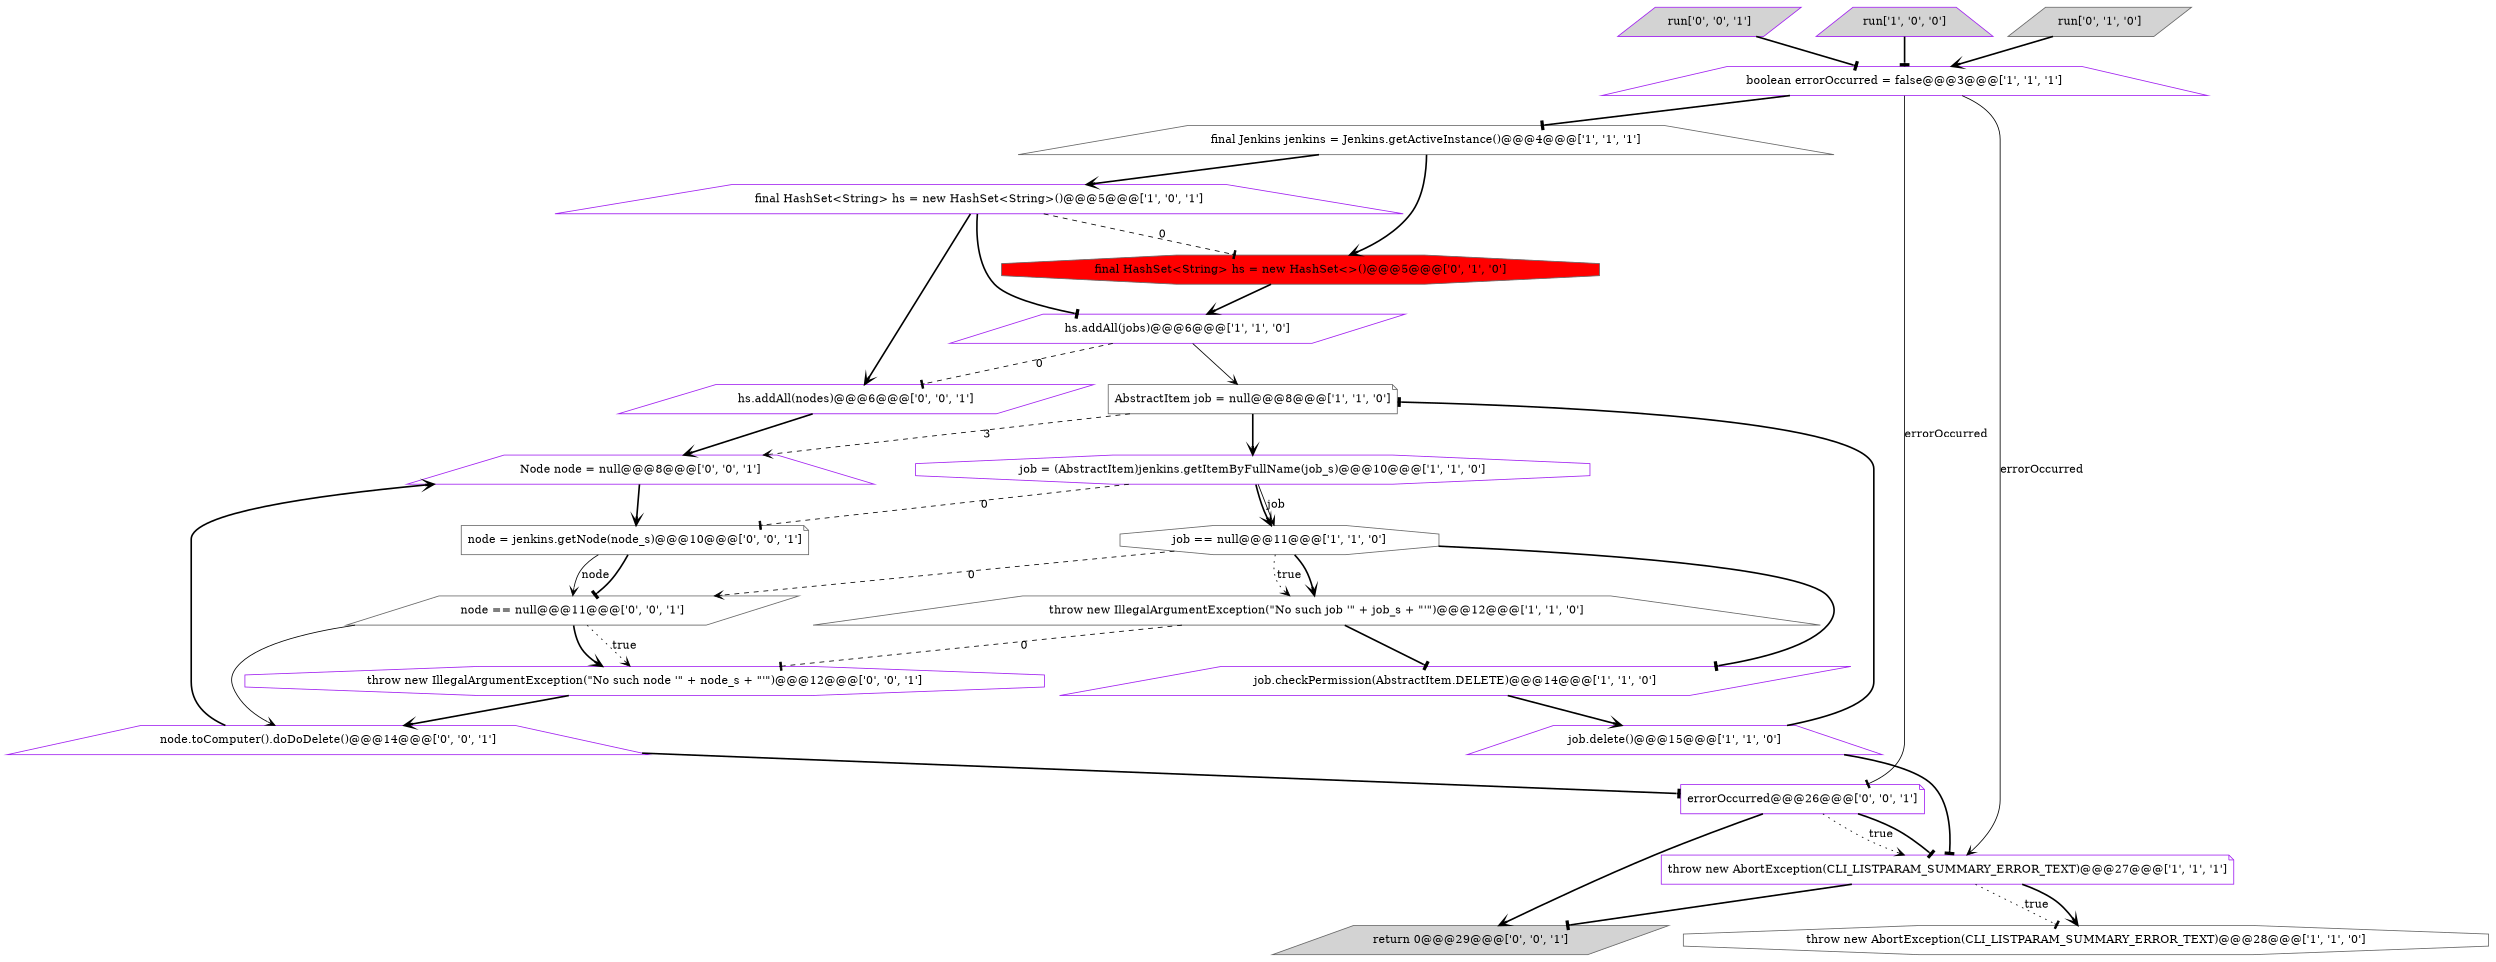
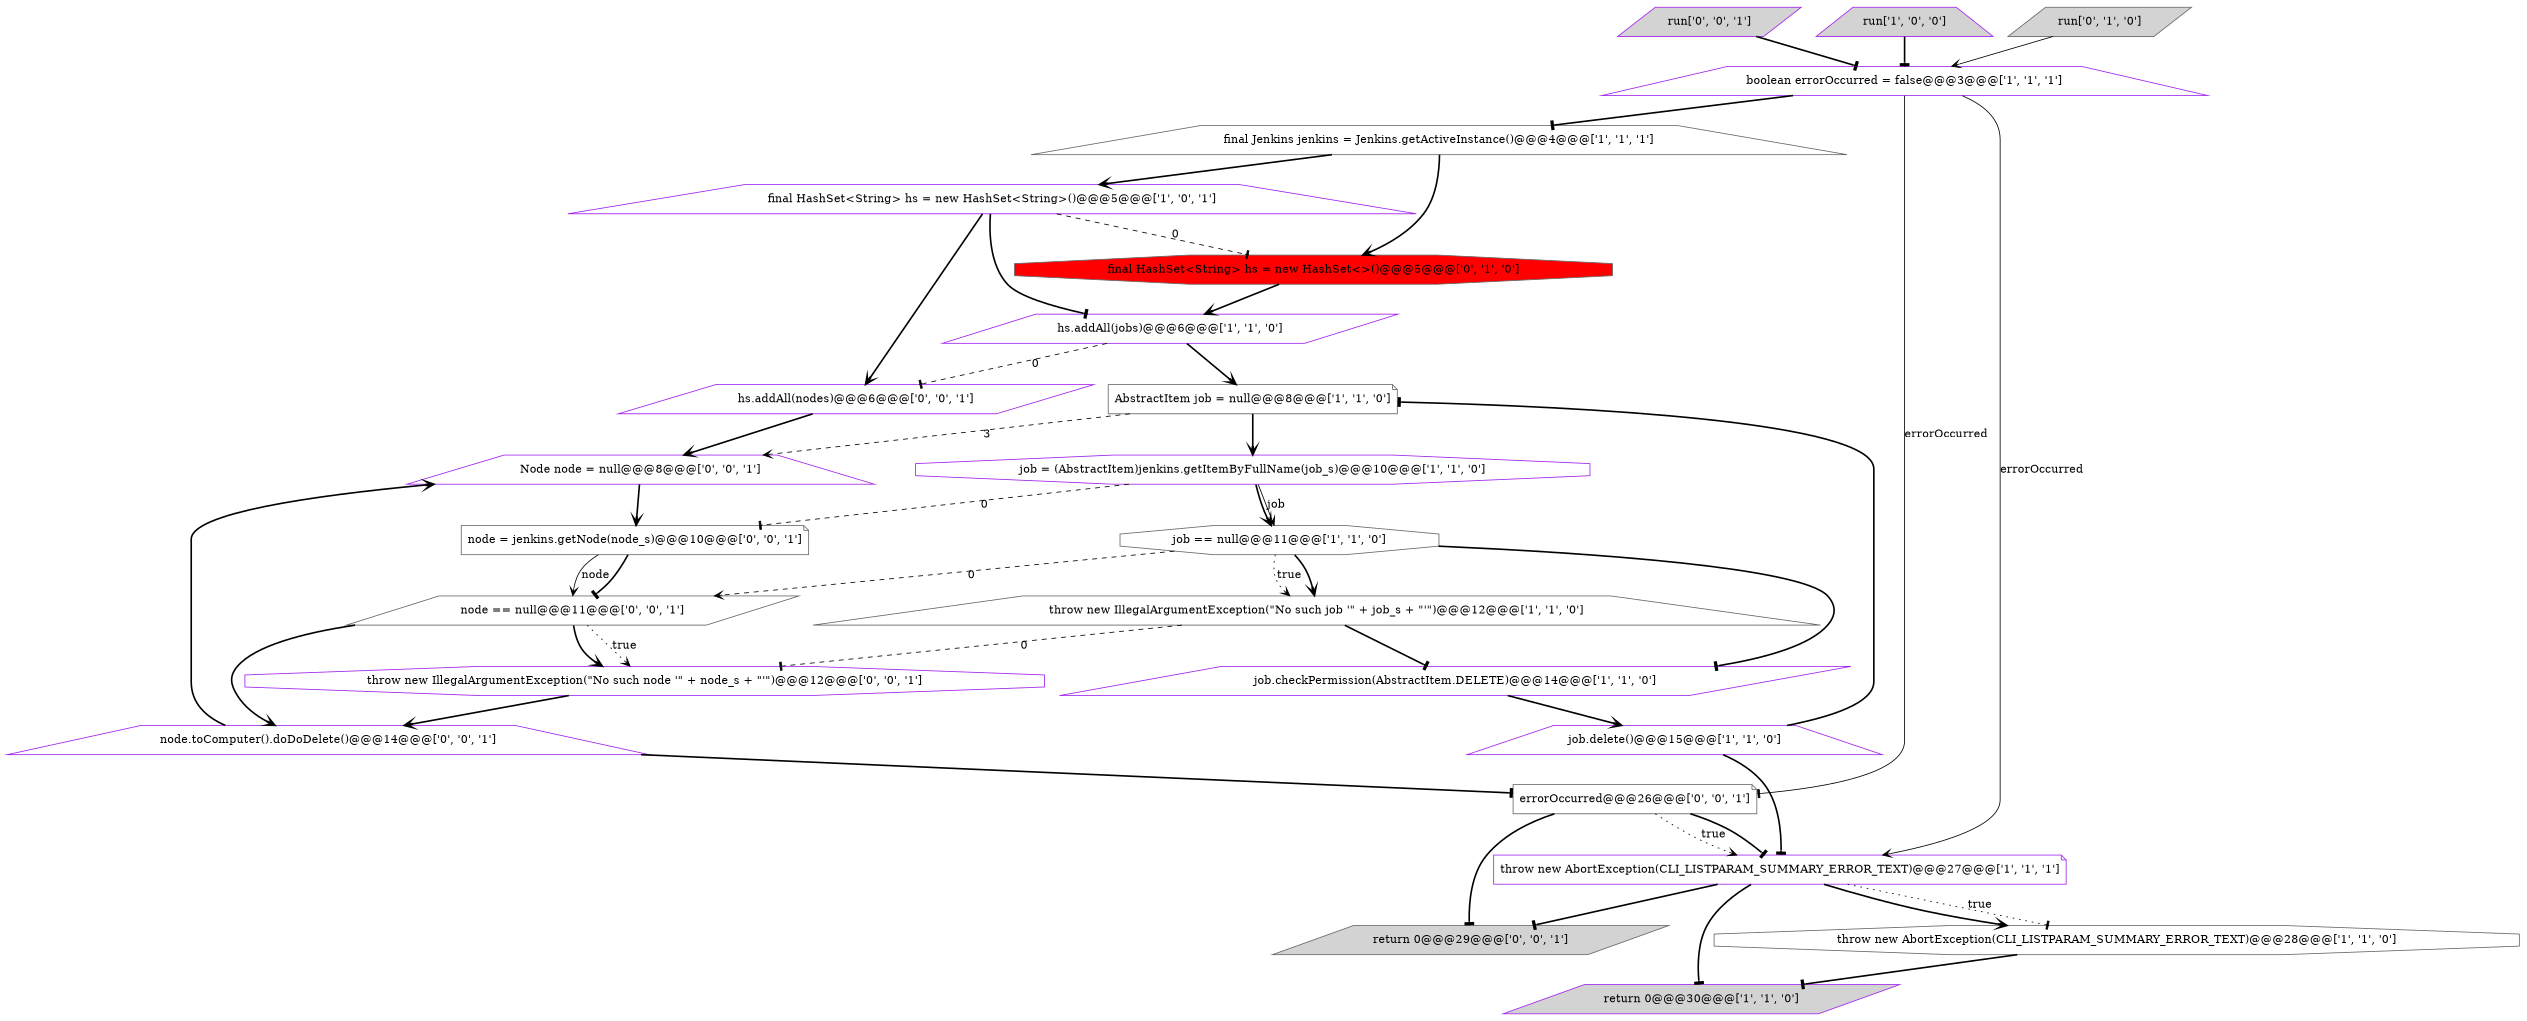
  digraph {
    node [color=purple fillcolor=white shape=trapezium style=filled]
    edge [arrowhead=vee style=bold]
    n1 [label="Node node = null@@@8@@@['0', '0', '1']"]
    n2 [color=gray40 label="node = jenkins.getNode(node_s)@@@10@@@['0', '0', '1']" shape=note]
    n3 [color=gray40 label="node == null@@@11@@@['0', '0', '1']" shape=parallelogram]
    n4 [color=gray40 fillcolor=lightgray label="return 0@@@29@@@['0', '0', '1']" shape=parallelogram]
    n5 [fillcolor=lightgray label="run['0', '0', '1']" shape=parallelogram]
    n6 [label="boolean errorOccurred = false@@@3@@@['1', '1', '1']"]
    n7 [color=gray40 label="final Jenkins jenkins = Jenkins.getActiveInstance()@@@4@@@['1', '1', '1']"]
-   n8 [label="errorOccurred@@@26@@@['0', '0', '1']" shape=note]
+   n8 [color=gray40 label="errorOccurred@@@26@@@['0', '0', '1']" shape=note]
    n9 [label="throw new AbortException(CLI_LISTPARAM_SUMMARY_ERROR_TEXT)@@@27@@@['1', '1', '1']" shape=note]
    n10 [color=gray40 fillcolor=red label="final HashSet<String> hs = new HashSet<>()@@@5@@@['0', '1', '0']" shape=octagon]
    n11 [label="final HashSet<String> hs = new HashSet<String>()@@@5@@@['1', '0', '1']"]
    n12 [label="hs.addAll(jobs)@@@6@@@['1', '1', '0']" shape=parallelogram]
    n13 [label="hs.addAll(nodes)@@@6@@@['0', '0', '1']" shape=parallelogram]
+   n14 [fillcolor=lightgray label="return 0@@@30@@@['1', '1', '0']" shape=parallelogram]
    n15 [fillcolor=lightgray label="run['1', '0', '0']"]
    n16 [color=gray40 label="throw new AbortException(CLI_LISTPARAM_SUMMARY_ERROR_TEXT)@@@28@@@['1', '1', '0']" shape=octagon]
    n17 [color=gray40 label="AbstractItem job = null@@@8@@@['1', '1', '0']" shape=note]
    n18 [label="job = (AbstractItem)jenkins.getItemByFullName(job_s)@@@10@@@['1', '1', '0']" shape=octagon]
    n19 [color=gray40 label="job == null@@@11@@@['1', '1', '0']" shape=octagon]
    n20 [label="job.delete()@@@15@@@['1', '1', '0']"]
    n21 [label="job.checkPermission(AbstractItem.DELETE)@@@14@@@['1', '1', '0']" shape=parallelogram]
    n22 [color=gray40 label="throw new IllegalArgumentException(\"No such job '\" + job_s + \"'\")@@@12@@@['1', '1', '0']"]
    n23 [label="throw new IllegalArgumentException(\"No such node '\" + node_s + \"'\")@@@12@@@['0', '0', '1']" shape=octagon]
    n24 [label="node.toComputer().doDoDelete()@@@14@@@['0', '0', '1']"]
    n25 [color=gray40 fillcolor=lightgray label="run['0', '1', '0']" shape=parallelogram]
    n1 -> n2
    n2 -> n3 [label="node" style=solid]
    n2 -> n3 [arrowhead=tee]
    n3 -> n23
    n3 -> n23 [label=true style=dotted]
-   n3 -> n24 [style=solid]
+   n3 -> n24
    n5 -> n6 [arrowhead=tee]
    n6 -> n7 [arrowhead=tee]
    n6 -> n8 [arrowhead=tee label=errorOccurred style=solid]
    n6 -> n9 [label=errorOccurred style=solid]
    n7 -> n10
    n7 -> n11
-   n8 -> n4
+   n8 -> n4 [arrowhead=tee]
    n8 -> n9 [label=true style=dotted]
    n8 -> n9 [arrowhead=tee]
    n9 -> n4 [arrowhead=tee]
+   n9 -> n14 [arrowhead=tee]
    n9 -> n16 [arrowhead=tee label=true style=dotted]
    n9 -> n16
    n10 -> n12
    n11 -> n10 [arrowhead=tee label=0 style=dashed]
    n11 -> n12 [arrowhead=tee]
    n11 -> n13
    n12 -> n13 [arrowhead=tee label=0 style=dashed]
-   n12 -> n17 [style=solid]
+   n12 -> n17
    n13 -> n1
    n15 -> n6 [arrowhead=tee]
+   n16 -> n14 [arrowhead=tee]
    n17 -> n1 [label=3 style=dashed]
    n17 -> n18
    n18 -> n2 [arrowhead=tee label=0 style=dashed]
    n18 -> n19 [label=job style=solid]
    n18 -> n19
    n19 -> n3 [label=0 style=dashed]
    n19 -> n21 [arrowhead=tee]
    n19 -> n22
    n19 -> n22 [label=true style=dotted]
    n20 -> n9 [arrowhead=tee]
    n20 -> n17 [arrowhead=tee]
    n21 -> n20
    n22 -> n21 [arrowhead=tee]
    n22 -> n23 [arrowhead=tee label=0 style=dashed]
    n23 -> n24
    n24 -> n1
    n24 -> n8 [arrowhead=tee]
-   n25 -> n6
+   n25 -> n6 [style=solid]
  }
